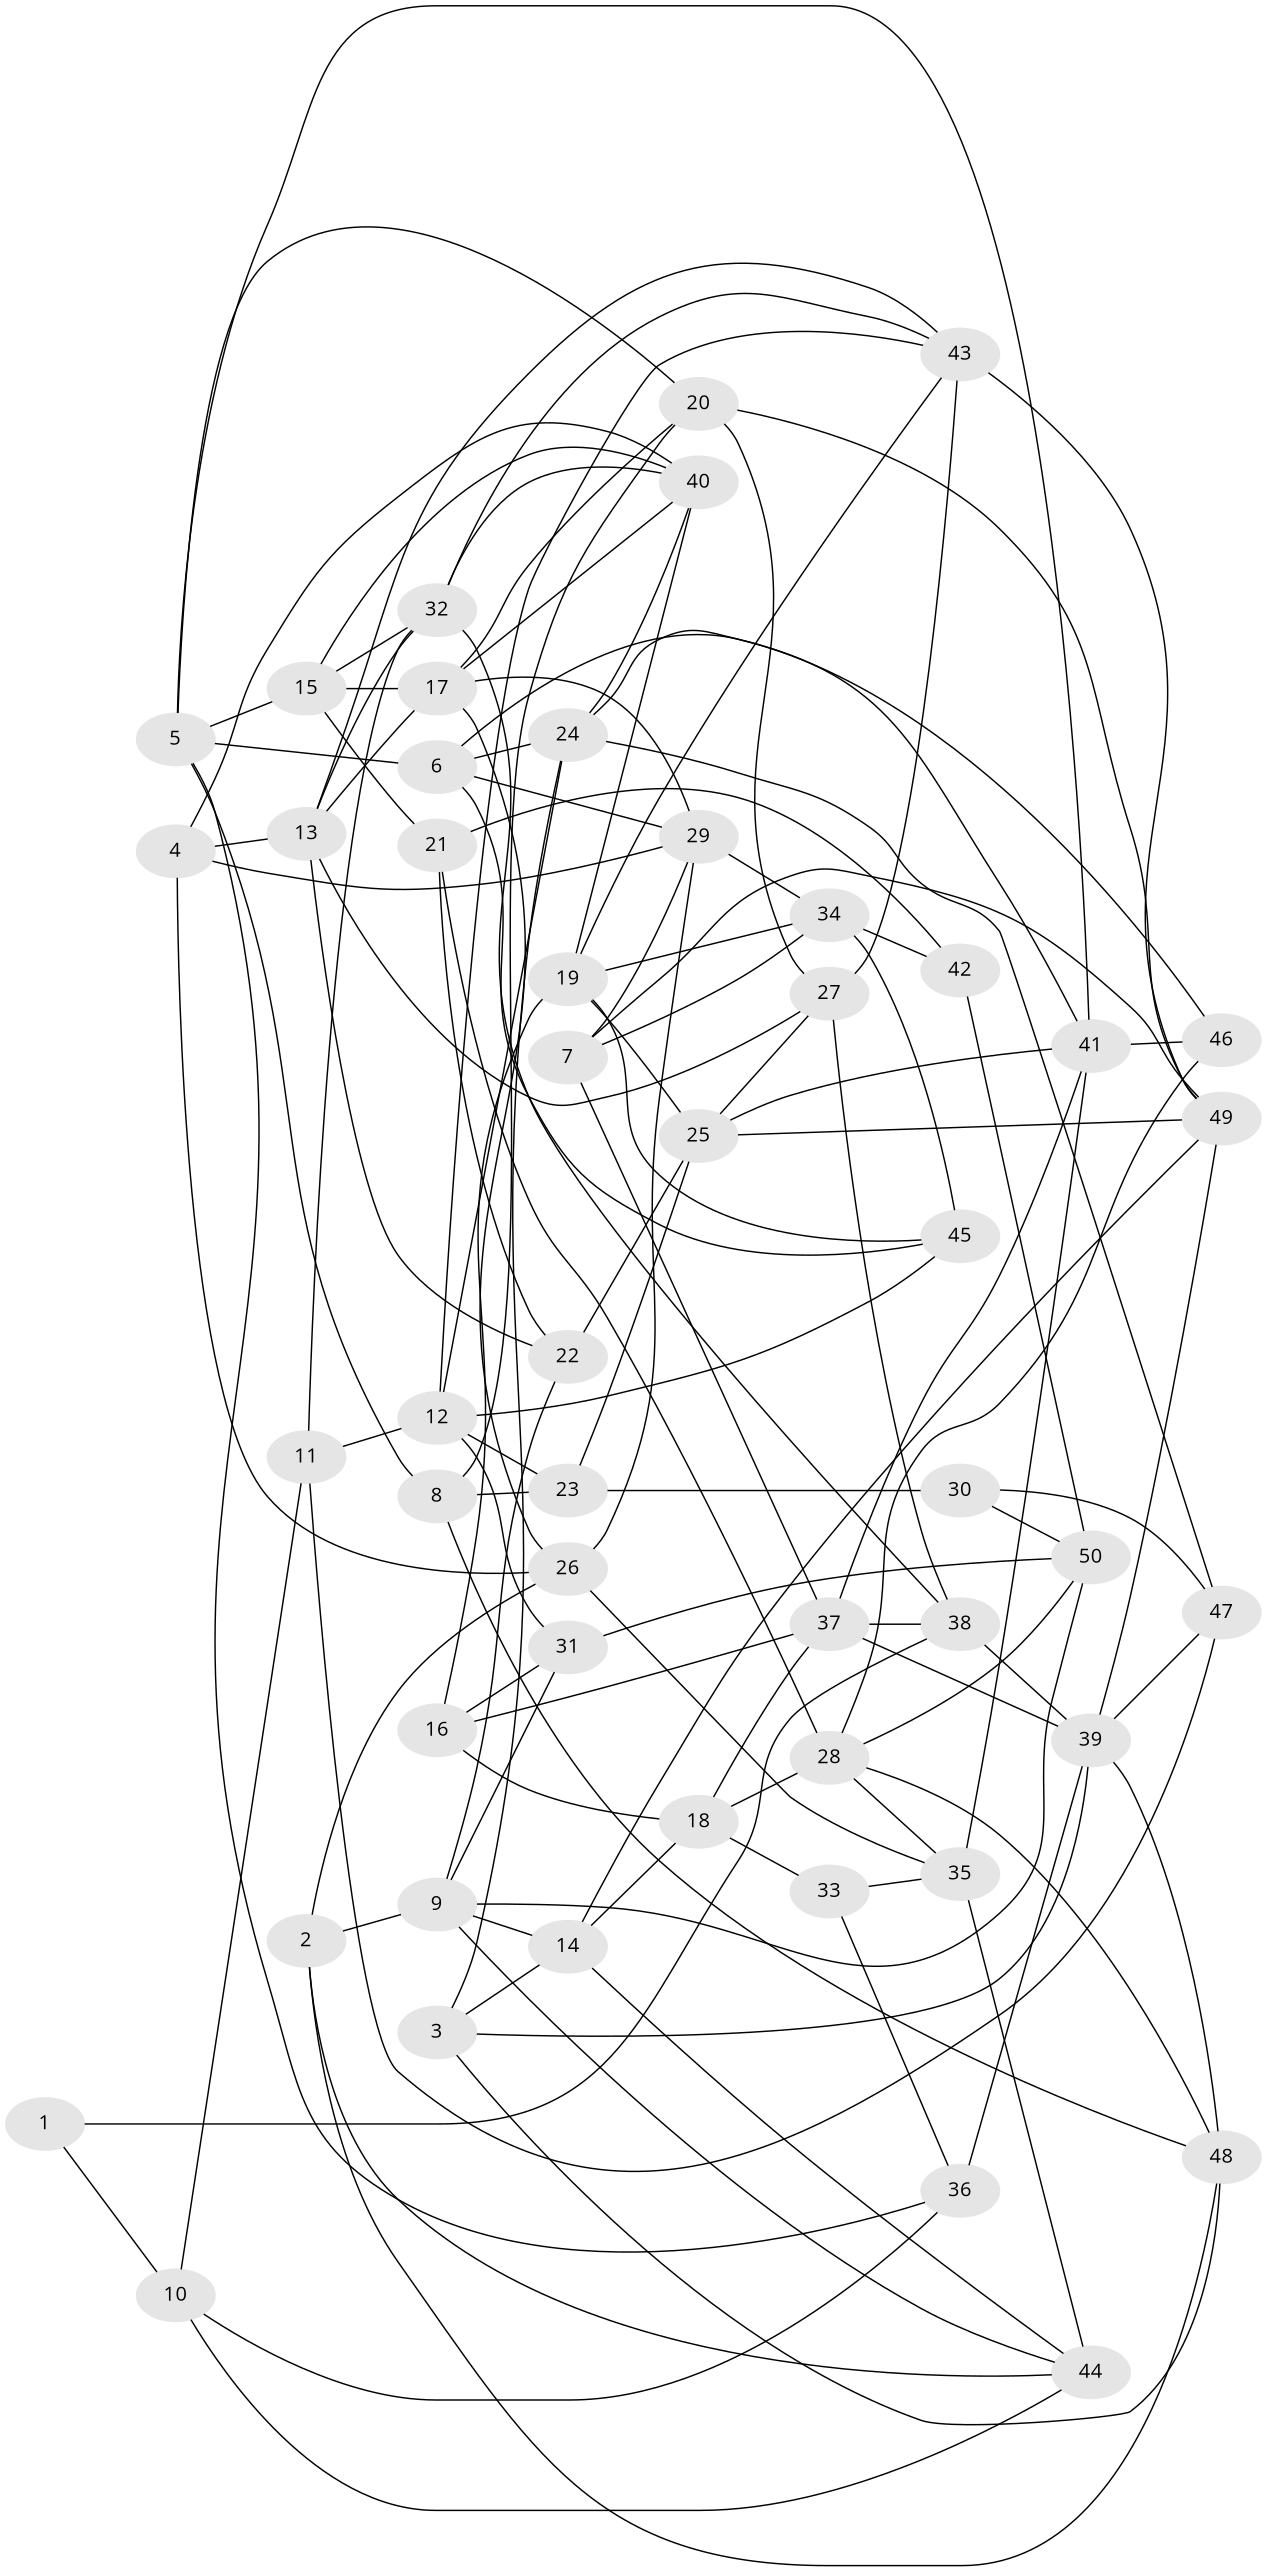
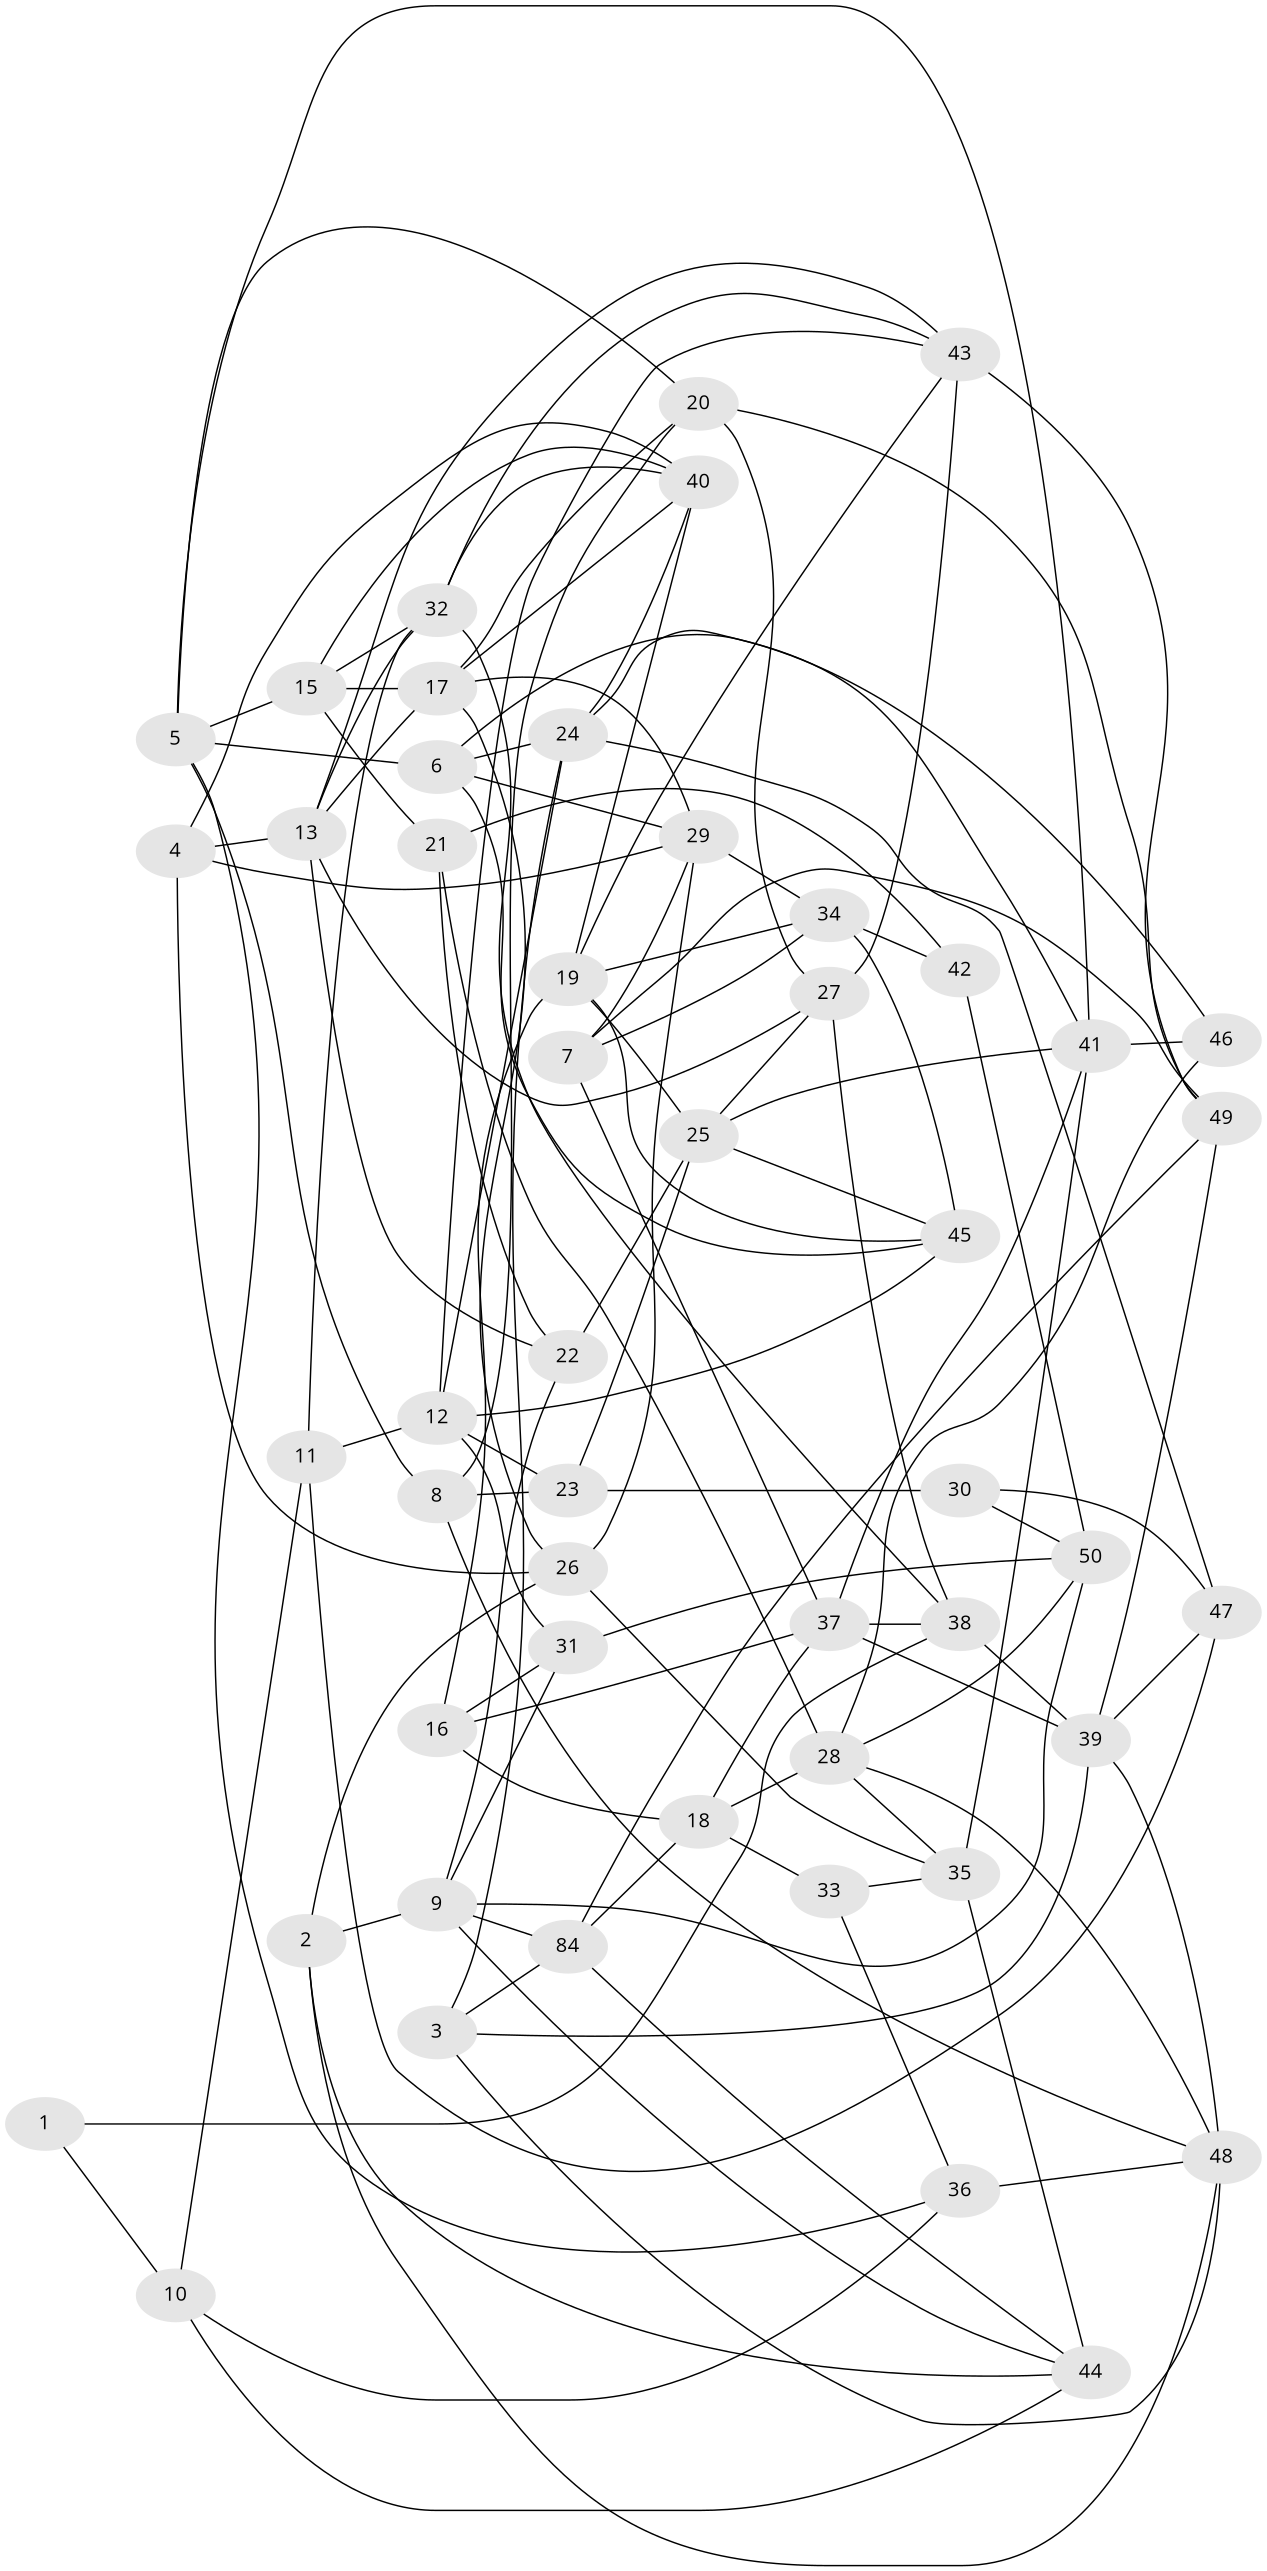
  graph {
    fontname="Open Sans"
    rankdir=LR
    node [color=gray90 fontname="Open Sans" style=filled]
    edge [fontname="Open Sans" weight=1.0]
    1
    10
    38
    44
    36
    11
    35
    41
    39
    2
    9
    26
    48
-   14
+   14 [label=84]
    22
    31
    50
    29
    3
    24
    49
    18
    40
    47
    46
    4
    13
    32
    43
    17
    27
    34
    5
    6
    8
    15
    20
    45
    23
    21
    7
    37
    42
    25
    30
    12
    28
    33
    16
    19
    1 -- 10
    1 -- 38 [weight=2.0]
    10 -- 44
    10 -- 36
    10 -- 11
    38 -- 39
-   36 -- 39
+   36 -- 48
    11 -- 47
    11 -- 32
    11 -- 12
    35 -- 44
    35 -- 41
    41 -- 46
    39 -- 48
    39 -- 49
    39 -- 47
    2 -- 44 [weight=2.0]
    2 -- 9
    2 -- 26 [weight=2.0]
    2 -- 48
    9 -- 44
    9 -- 14
    9 -- 22
    9 -- 31
    9 -- 50
    26 -- 35
    26 -- 29
    14 -- 44
    14 -- 49 [weight=2.0]
    14 -- 18
    22 -- 25
    31 -- 50
    29 -- 34
    3 -- 39
    3 -- 48
    3 -- 14
    3 -- 24
    24 -- 40
    24 -- 47
    24 -- 46
    18 -- 37
    18 -- 28
    18 -- 33 [weight=2.0]
    4 -- 26
    4 -- 29
    4 -- 40
    4 -- 13
    13 -- 22
    13 -- 32
    13 -- 43
    13 -- 17
    13 -- 27
    32 -- 38
    32 -- 40
    32 -- 43
    43 -- 49
    17 -- 26
    17 -- 29
    17 -- 40
    17 -- 20
    27 -- 38
    27 -- 43
    34 -- 45
    34 -- 42 [weight=2.0]
    5 -- 36
    5 -- 41
    5 -- 6
    5 -- 8
    5 -- 15
    5 -- 20
    6 -- 41
    6 -- 29
    6 -- 24
    6 -- 45 [weight=2.0]
    8 -- 48
    8 -- 20
    8 -- 23
    15 -- 40
    15 -- 32
    15 -- 17
    15 -- 21
    20 -- 49
    20 -- 27 [weight=2.0]
    23 -- 25
    23 -- 30
    21 -- 22
    21 -- 42
    21 -- 28
    7 -- 29
    7 -- 49
    7 -- 34
    7 -- 37
    37 -- 38
    37 -- 41
    37 -- 39
    42 -- 50
    25 -- 41
    25 -- 27
-   25 -- 49
+   25 -- 45
    30 -- 50 [weight=2.0]
    30 -- 47
    12 -- 31
    12 -- 24
    12 -- 43
    12 -- 45
    12 -- 23
    28 -- 35
    28 -- 48
    28 -- 50
    28 -- 46
    33 -- 36
    33 -- 35
    16 -- 31
    16 -- 18
    16 -- 37
    16 -- 19
    19 -- 40
    19 -- 43
    19 -- 34
    19 -- 45
    19 -- 25
  }
